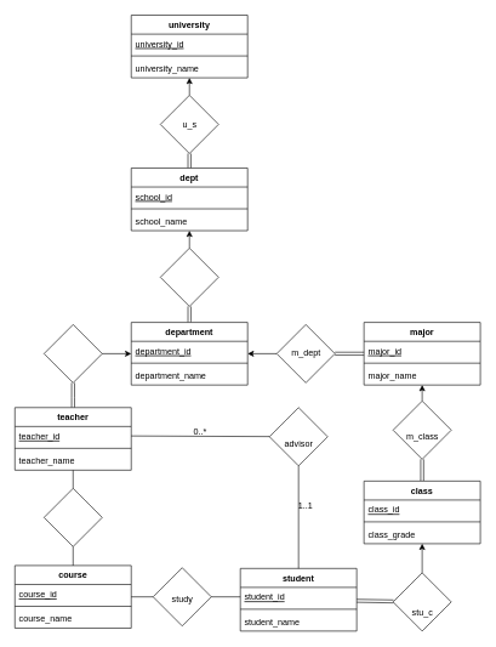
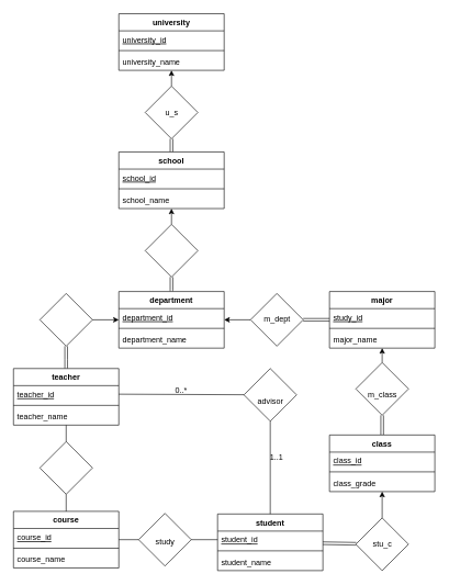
  <mxCell id="0" />
  <mxCell id="1" parent="0" />
  <mxCell id="2" value="university" style="swimlane;fontStyle=1;align=center;verticalAlign=top;childLayout=stackLayout;horizontal=1;startSize=26;horizontalStack=0;resizeParent=1;resizeParentMax=0;resizeLast=0;collapsible=1;marginBottom=0;strokeColor=default;" vertex="1" parent="1"><mxGeometry x="180" y="20" width="160" height="86" as="geometry"><mxRectangle x="320" y="120" width="40" height="26" as="alternateBounds" /></mxGeometry></mxCell>
  <mxCell id="3" value="university_id" style="text;strokeColor=none;fillColor=none;align=left;verticalAlign=top;spacingLeft=4;spacingRight=4;overflow=hidden;rotatable=0;points=[[0,0.5],[1,0.5]];portConstraint=eastwest;fontStyle=4" vertex="1" parent="2"><mxGeometry y="26" width="160" height="26" as="geometry" /></mxCell>
  <mxCell id="4" value="" style="line;strokeWidth=1;fillColor=none;align=left;verticalAlign=middle;spacingTop=-1;spacingLeft=3;spacingRight=3;rotatable=0;labelPosition=right;points=[];portConstraint=eastwest;" vertex="1" parent="2"><mxGeometry y="52" width="160" height="8" as="geometry" /></mxCell>
  <mxCell id="5" value="university_name" style="text;strokeColor=none;fillColor=none;align=left;verticalAlign=top;spacingLeft=4;spacingRight=4;overflow=hidden;rotatable=0;points=[[0,0.5],[1,0.5]];portConstraint=eastwest;" vertex="1" parent="2"><mxGeometry y="60" width="160" height="26" as="geometry" /></mxCell>
  <mxCell id="6" value="" style="edgeStyle=orthogonalEdgeStyle;rounded=0;orthogonalLoop=1;jettySize=auto;html=1;" edge="1" parent="1" source="7" target="5"><mxGeometry relative="1" as="geometry"><Array as="points"><mxPoint x="260" y="110" /><mxPoint x="260" y="110" /></Array></mxGeometry></mxCell>
  <mxCell id="7" value="" style="rhombus;whiteSpace=wrap;html=1;verticalAlign=top;fontStyle=1;startSize=26;" vertex="1" parent="1"><mxGeometry x="220" y="130" width="80" height="80" as="geometry" /></mxCell>
  <mxCell id="8" style="edgeStyle=orthogonalEdgeStyle;rounded=0;orthogonalLoop=1;jettySize=auto;html=1;exitX=0.5;exitY=1;exitDx=0;exitDy=0;" edge="1" parent="1" source="7" target="7"><mxGeometry relative="1" as="geometry" /></mxCell>
  <mxCell id="9" value="" style="edgeStyle=orthogonalEdgeStyle;shape=link;rounded=0;orthogonalLoop=1;jettySize=auto;html=1;" edge="1" parent="1" source="10" target="7"><mxGeometry relative="1" as="geometry" /></mxCell>
- <mxCell id="10" value="dept" style="swimlane;fontStyle=1;align=center;verticalAlign=top;childLayout=stackLayout;horizontal=1;startSize=26;horizontalStack=0;resizeParent=1;resizeParentMax=0;resizeLast=0;collapsible=1;marginBottom=0;strokeColor=default;" vertex="1" parent="1"><mxGeometry x="180" y="230" width="160" height="86" as="geometry"><mxRectangle x="350" y="330" width="100" height="26" as="alternateBounds" /></mxGeometry></mxCell>
+ <mxCell id="10" value="school" style="swimlane;fontStyle=1;align=center;verticalAlign=top;childLayout=stackLayout;horizontal=1;startSize=26;horizontalStack=0;resizeParent=1;resizeParentMax=0;resizeLast=0;collapsible=1;marginBottom=0;strokeColor=default;" vertex="1" parent="1"><mxGeometry x="180" y="230" width="160" height="86" as="geometry"><mxRectangle x="350" y="330" width="100" height="26" as="alternateBounds" /></mxGeometry></mxCell>
  <mxCell id="11" value="school_id" style="text;strokeColor=none;fillColor=none;align=left;verticalAlign=top;spacingLeft=4;spacingRight=4;overflow=hidden;rotatable=0;points=[[0,0.5],[1,0.5]];portConstraint=eastwest;fontStyle=4" vertex="1" parent="10"><mxGeometry y="26" width="160" height="26" as="geometry" /></mxCell>
  <mxCell id="12" value="" style="line;strokeWidth=1;fillColor=none;align=left;verticalAlign=middle;spacingTop=-1;spacingLeft=3;spacingRight=3;rotatable=0;labelPosition=right;points=[];portConstraint=eastwest;" vertex="1" parent="10"><mxGeometry y="52" width="160" height="8" as="geometry" /></mxCell>
  <mxCell id="13" value="school_name" style="text;strokeColor=none;fillColor=none;align=left;verticalAlign=top;spacingLeft=4;spacingRight=4;overflow=hidden;rotatable=0;points=[[0,0.5],[1,0.5]];portConstraint=eastwest;" vertex="1" parent="10"><mxGeometry y="60" width="160" height="26" as="geometry" /></mxCell>
  <mxCell id="14" value="" style="edgeStyle=orthogonalEdgeStyle;rounded=0;orthogonalLoop=1;jettySize=auto;html=1;" edge="1" parent="1" source="15" target="13"><mxGeometry relative="1" as="geometry"><Array as="points"><mxPoint x="260" y="320" /><mxPoint x="260" y="320" /></Array></mxGeometry></mxCell>
  <mxCell id="15" value="" style="rhombus;whiteSpace=wrap;html=1;verticalAlign=top;fontStyle=1;startSize=26;" vertex="1" parent="1"><mxGeometry x="220" y="340" width="80" height="80" as="geometry" /></mxCell>
  <mxCell id="16" value="" style="edgeStyle=orthogonalEdgeStyle;shape=link;rounded=0;orthogonalLoop=1;jettySize=auto;html=1;" edge="1" parent="1" source="17" target="15"><mxGeometry relative="1" as="geometry" /></mxCell>
  <mxCell id="17" value="department" style="swimlane;fontStyle=1;align=center;verticalAlign=top;childLayout=stackLayout;horizontal=1;startSize=26;horizontalStack=0;resizeParent=1;resizeParentMax=0;resizeLast=0;collapsible=1;marginBottom=0;strokeColor=default;" vertex="1" parent="1"><mxGeometry x="180" y="442" width="160" height="86" as="geometry"><mxRectangle x="320" y="542" width="100" height="26" as="alternateBounds" /></mxGeometry></mxCell>
  <mxCell id="18" value="department_id" style="text;strokeColor=none;fillColor=none;align=left;verticalAlign=top;spacingLeft=4;spacingRight=4;overflow=hidden;rotatable=0;points=[[0,0.5],[1,0.5]];portConstraint=eastwest;fontStyle=4" vertex="1" parent="17"><mxGeometry y="26" width="160" height="26" as="geometry" /></mxCell>
  <mxCell id="19" value="" style="line;strokeWidth=1;fillColor=none;align=left;verticalAlign=middle;spacingTop=-1;spacingLeft=3;spacingRight=3;rotatable=0;labelPosition=right;points=[];portConstraint=eastwest;" vertex="1" parent="17"><mxGeometry y="52" width="160" height="8" as="geometry" /></mxCell>
  <mxCell id="20" value="department_name" style="text;strokeColor=none;fillColor=none;align=left;verticalAlign=top;spacingLeft=4;spacingRight=4;overflow=hidden;rotatable=0;points=[[0,0.5],[1,0.5]];portConstraint=eastwest;" vertex="1" parent="17"><mxGeometry y="60" width="160" height="26" as="geometry" /></mxCell>
  <mxCell id="21" value="" style="edgeStyle=orthogonalEdgeStyle;rounded=0;orthogonalLoop=1;jettySize=auto;html=1;entryX=0;entryY=0.5;entryDx=0;entryDy=0;" edge="1" parent="1" source="55" target="17"><mxGeometry relative="1" as="geometry" /></mxCell>
  <mxCell id="22" value="" style="edgeStyle=orthogonalEdgeStyle;rounded=0;orthogonalLoop=1;jettySize=auto;html=1;entryX=1;entryY=0.5;entryDx=0;entryDy=0;" edge="1" parent="1" source="23" target="17"><mxGeometry relative="1" as="geometry" /></mxCell>
  <mxCell id="23" value="" style="rhombus;whiteSpace=wrap;html=1;verticalAlign=top;fontStyle=1;startSize=26;" vertex="1" parent="1"><mxGeometry x="380" y="445" width="80" height="80" as="geometry" /></mxCell>
  <mxCell id="24" value="" style="edgeStyle=orthogonalEdgeStyle;shape=link;rounded=0;orthogonalLoop=1;jettySize=auto;html=1;" edge="1" parent="1" source="25" target="23"><mxGeometry relative="1" as="geometry" /></mxCell>
  <mxCell id="25" value="major" style="swimlane;fontStyle=1;align=center;verticalAlign=top;childLayout=stackLayout;horizontal=1;startSize=26;horizontalStack=0;resizeParent=1;resizeParentMax=0;resizeLast=0;collapsible=1;marginBottom=0;strokeColor=default;" vertex="1" parent="1"><mxGeometry x="500" y="442" width="160" height="86" as="geometry" /></mxCell>
- <mxCell id="26" value="major_id" style="text;strokeColor=none;fillColor=none;align=left;verticalAlign=top;spacingLeft=4;spacingRight=4;overflow=hidden;rotatable=0;points=[[0,0.5],[1,0.5]];portConstraint=eastwest;fontStyle=4" vertex="1" parent="25"><mxGeometry y="26" width="160" height="26" as="geometry" /></mxCell>
+ <mxCell id="26" value="study_id" style="text;strokeColor=none;fillColor=none;align=left;verticalAlign=top;spacingLeft=4;spacingRight=4;overflow=hidden;rotatable=0;points=[[0,0.5],[1,0.5]];portConstraint=eastwest;fontStyle=4" vertex="1" parent="25"><mxGeometry y="26" width="160" height="26" as="geometry" /></mxCell>
  <mxCell id="27" value="" style="line;strokeWidth=1;fillColor=none;align=left;verticalAlign=middle;spacingTop=-1;spacingLeft=3;spacingRight=3;rotatable=0;labelPosition=right;points=[];portConstraint=eastwest;" vertex="1" parent="25"><mxGeometry y="52" width="160" height="8" as="geometry" /></mxCell>
  <mxCell id="28" value="major_name" style="text;strokeColor=none;fillColor=none;align=left;verticalAlign=top;spacingLeft=4;spacingRight=4;overflow=hidden;rotatable=0;points=[[0,0.5],[1,0.5]];portConstraint=eastwest;" vertex="1" parent="25"><mxGeometry y="60" width="160" height="26" as="geometry" /></mxCell>
  <mxCell id="29" value="" style="edgeStyle=orthogonalEdgeStyle;shape=link;rounded=0;orthogonalLoop=1;jettySize=auto;html=1;" edge="1" parent="1" source="30" target="55"><mxGeometry relative="1" as="geometry" /></mxCell>
  <mxCell id="30" value="teacher" style="swimlane;fontStyle=1;align=center;verticalAlign=top;childLayout=stackLayout;horizontal=1;startSize=26;horizontalStack=0;resizeParent=1;resizeParentMax=0;resizeLast=0;collapsible=1;marginBottom=0;strokeColor=default;" vertex="1" parent="1"><mxGeometry x="20" y="559" width="160" height="86" as="geometry" /></mxCell>
  <mxCell id="31" value="teacher_id" style="text;strokeColor=none;fillColor=none;align=left;verticalAlign=top;spacingLeft=4;spacingRight=4;overflow=hidden;rotatable=0;points=[[0,0.5],[1,0.5]];portConstraint=eastwest;fontStyle=4" vertex="1" parent="30"><mxGeometry y="26" width="160" height="26" as="geometry" /></mxCell>
  <mxCell id="32" value="" style="line;strokeWidth=1;fillColor=none;align=left;verticalAlign=middle;spacingTop=-1;spacingLeft=3;spacingRight=3;rotatable=0;labelPosition=right;points=[];portConstraint=eastwest;" vertex="1" parent="30"><mxGeometry y="52" width="160" height="8" as="geometry" /></mxCell>
  <mxCell id="33" value="teacher_name" style="text;strokeColor=none;fillColor=none;align=left;verticalAlign=top;spacingLeft=4;spacingRight=4;overflow=hidden;rotatable=0;points=[[0,0.5],[1,0.5]];portConstraint=eastwest;" vertex="1" parent="30"><mxGeometry y="60" width="160" height="26" as="geometry" /></mxCell>
  <mxCell id="34" value="" style="rhombus;whiteSpace=wrap;html=1;verticalAlign=top;fontStyle=1;startSize=26;" vertex="1" parent="1"><mxGeometry x="60" y="670" width="80" height="80" as="geometry" /></mxCell>
  <mxCell id="35" value="course" style="swimlane;fontStyle=1;align=center;verticalAlign=top;childLayout=stackLayout;horizontal=1;startSize=26;horizontalStack=0;resizeParent=1;resizeParentMax=0;resizeLast=0;collapsible=1;marginBottom=0;strokeColor=default;" vertex="1" parent="1"><mxGeometry x="20" y="776" width="160" height="86" as="geometry"><mxRectangle x="130" y="890" width="100" height="26" as="alternateBounds" /></mxGeometry></mxCell>
  <mxCell id="36" value="course_id" style="text;strokeColor=none;fillColor=none;align=left;verticalAlign=top;spacingLeft=4;spacingRight=4;overflow=hidden;rotatable=0;points=[[0,0.5],[1,0.5]];portConstraint=eastwest;fontStyle=4" vertex="1" parent="35"><mxGeometry y="26" width="160" height="26" as="geometry" /></mxCell>
  <mxCell id="37" value="" style="line;strokeWidth=1;fillColor=none;align=left;verticalAlign=middle;spacingTop=-1;spacingLeft=3;spacingRight=3;rotatable=0;labelPosition=right;points=[];portConstraint=eastwest;" vertex="1" parent="35"><mxGeometry y="52" width="160" height="8" as="geometry" /></mxCell>
  <mxCell id="38" value="course_name" style="text;strokeColor=none;fillColor=none;align=left;verticalAlign=top;spacingLeft=4;spacingRight=4;overflow=hidden;rotatable=0;points=[[0,0.5],[1,0.5]];portConstraint=eastwest;" vertex="1" parent="35"><mxGeometry y="60" width="160" height="26" as="geometry" /></mxCell>
  <mxCell id="39" value="" style="rhombus;whiteSpace=wrap;html=1;verticalAlign=top;fontStyle=1;startSize=26;" vertex="1" parent="1"><mxGeometry x="210" y="779" width="80" height="80" as="geometry" /></mxCell>
  <mxCell id="40" value="" style="edgeStyle=none;shape=link;rounded=0;orthogonalLoop=1;jettySize=auto;html=1;" edge="1" parent="1" source="41" target="46"><mxGeometry relative="1" as="geometry" /></mxCell>
  <mxCell id="41" value="student" style="swimlane;fontStyle=1;align=center;verticalAlign=top;childLayout=stackLayout;horizontal=1;startSize=26;horizontalStack=0;resizeParent=1;resizeParentMax=0;resizeLast=0;collapsible=1;marginBottom=0;strokeColor=default;" vertex="1" parent="1"><mxGeometry x="330" y="780" width="160" height="86" as="geometry" /></mxCell>
  <mxCell id="42" value="student_id" style="text;strokeColor=none;fillColor=none;align=left;verticalAlign=top;spacingLeft=4;spacingRight=4;overflow=hidden;rotatable=0;points=[[0,0.5],[1,0.5]];portConstraint=eastwest;fontStyle=4" vertex="1" parent="41"><mxGeometry y="26" width="160" height="26" as="geometry" /></mxCell>
  <mxCell id="43" value="" style="line;strokeWidth=1;fillColor=none;align=left;verticalAlign=middle;spacingTop=-1;spacingLeft=3;spacingRight=3;rotatable=0;labelPosition=right;points=[];portConstraint=eastwest;" vertex="1" parent="41"><mxGeometry y="52" width="160" height="8" as="geometry" /></mxCell>
  <mxCell id="44" value="student_name" style="text;strokeColor=none;fillColor=none;align=left;verticalAlign=top;spacingLeft=4;spacingRight=4;overflow=hidden;rotatable=0;points=[[0,0.5],[1,0.5]];portConstraint=eastwest;" vertex="1" parent="41"><mxGeometry y="60" width="160" height="26" as="geometry" /></mxCell>
  <mxCell id="45" value="" style="edgeStyle=none;rounded=0;orthogonalLoop=1;jettySize=auto;html=1;" edge="1" parent="1" source="46" target="53"><mxGeometry relative="1" as="geometry" /></mxCell>
  <mxCell id="46" value="" style="rhombus;whiteSpace=wrap;html=1;verticalAlign=top;fontStyle=1;startSize=26;" vertex="1" parent="1"><mxGeometry x="540" y="786" width="80" height="80" as="geometry" /></mxCell>
  <mxCell id="47" value="" style="edgeStyle=none;rounded=0;orthogonalLoop=1;jettySize=auto;html=1;" edge="1" parent="1" source="48" target="28"><mxGeometry relative="1" as="geometry" /></mxCell>
  <mxCell id="48" value="" style="rhombus;whiteSpace=wrap;html=1;verticalAlign=top;fontStyle=1;startSize=26;" vertex="1" parent="1"><mxGeometry x="540" y="550" width="80" height="80" as="geometry" /></mxCell>
  <mxCell id="49" value="" style="edgeStyle=none;shape=link;rounded=0;orthogonalLoop=1;jettySize=auto;html=1;" edge="1" parent="1" source="50" target="48"><mxGeometry relative="1" as="geometry" /></mxCell>
  <mxCell id="50" value="class" style="swimlane;fontStyle=1;align=center;verticalAlign=top;childLayout=stackLayout;horizontal=1;startSize=26;horizontalStack=0;resizeParent=1;resizeParentMax=0;resizeLast=0;collapsible=1;marginBottom=0;strokeColor=default;" vertex="1" parent="1"><mxGeometry x="500" y="660" width="160" height="86" as="geometry" /></mxCell>
  <mxCell id="51" value="class_id" style="text;strokeColor=none;fillColor=none;align=left;verticalAlign=top;spacingLeft=4;spacingRight=4;overflow=hidden;rotatable=0;points=[[0,0.5],[1,0.5]];portConstraint=eastwest;fontStyle=4" vertex="1" parent="50"><mxGeometry y="26" width="160" height="26" as="geometry" /></mxCell>
  <mxCell id="52" value="" style="line;strokeWidth=1;fillColor=none;align=left;verticalAlign=middle;spacingTop=-1;spacingLeft=3;spacingRight=3;rotatable=0;labelPosition=right;points=[];portConstraint=eastwest;" vertex="1" parent="50"><mxGeometry y="52" width="160" height="8" as="geometry" /></mxCell>
  <mxCell id="53" value="class_grade" style="text;strokeColor=none;fillColor=none;align=left;verticalAlign=top;spacingLeft=4;spacingRight=4;overflow=hidden;rotatable=0;points=[[0,0.5],[1,0.5]];portConstraint=eastwest;" vertex="1" parent="50"><mxGeometry y="60" width="160" height="26" as="geometry" /></mxCell>
  <mxCell id="54" value="" style="rhombus;whiteSpace=wrap;html=1;verticalAlign=top;fontStyle=1;startSize=26;" vertex="1" parent="1"><mxGeometry x="370" y="559" width="80" height="80" as="geometry" /></mxCell>
  <mxCell id="55" value="" style="rhombus;whiteSpace=wrap;html=1;verticalAlign=top;fontStyle=1;startSize=26;" vertex="1" parent="1"><mxGeometry x="60" y="445" width="80" height="80" as="geometry" /></mxCell>
  <mxCell id="56" value="m_dept" style="text;html=1;resizable=0;autosize=1;align=center;verticalAlign=middle;points=[];fillColor=none;strokeColor=none;rounded=0;" vertex="1" parent="1"><mxGeometry x="390" y="475" width="60" height="20" as="geometry" /></mxCell>
  <mxCell id="57" value="advisor" style="text;html=1;resizable=0;autosize=1;align=center;verticalAlign=middle;points=[];fillColor=none;strokeColor=none;rounded=0;" vertex="1" parent="1"><mxGeometry x="385" y="599" width="50" height="20" as="geometry" /></mxCell>
  <mxCell id="58" value="u_s" style="text;html=1;resizable=0;autosize=1;align=center;verticalAlign=middle;points=[];fillColor=none;strokeColor=none;rounded=0;" vertex="1" parent="1"><mxGeometry x="240" y="160" width="40" height="20" as="geometry" /></mxCell>
  <mxCell id="59" value="study" style="text;html=1;resizable=0;autosize=1;align=center;verticalAlign=middle;points=[];fillColor=none;strokeColor=none;rounded=0;" vertex="1" parent="1"><mxGeometry x="230" y="813" width="40" height="20" as="geometry" /></mxCell>
- <mxCell id="60" value="stu_c" style="text;html=1;resizable=0;autosize=1;align=center;verticalAlign=middle;points=[];fillColor=none;strokeColor=none;rounded=0;" vertex="1" parent="1"><mxGeometry x="560" y="831" width="40" height="20" as="geometry" /></mxCell>
+ <mxCell id="60" value="stu_c" style="text;html=1;resizable=0;autosize=1;align=center;verticalAlign=middle;points=[];fillColor=none;strokeColor=none;rounded=0;" vertex="1" parent="1"><mxGeometry x="560" y="816" width="40" height="20" as="geometry" /></mxCell>
  <mxCell id="61" value="m_class" style="text;html=1;resizable=0;autosize=1;align=center;verticalAlign=middle;points=[];fillColor=none;strokeColor=none;rounded=0;" vertex="1" parent="1"><mxGeometry x="550" y="590" width="60" height="20" as="geometry" /></mxCell>
  <mxCell id="62" value="" style="endArrow=none;html=1;rounded=0;exitX=1;exitY=0.5;exitDx=0;exitDy=0;" edge="1" parent="1" source="31" target="54"><mxGeometry relative="1" as="geometry"><mxPoint x="200" y="650" as="sourcePoint" /><mxPoint x="360" y="650" as="targetPoint" /></mxGeometry></mxCell>
  <mxCell id="63" value="0..*" style="resizable=0;html=1;align=right;verticalAlign=bottom;strokeColor=#000000;" connectable="0" vertex="1" parent="62"><mxGeometry x="1" relative="1" as="geometry"><mxPoint x="-86" y="1" as="offset" /></mxGeometry></mxCell>
  <mxCell id="64" value="" style="endArrow=none;html=1;rounded=0;exitX=0.5;exitY=0;exitDx=0;exitDy=0;entryX=0.5;entryY=1;entryDx=0;entryDy=0;" edge="1" parent="1" source="41" target="54"><mxGeometry relative="1" as="geometry"><mxPoint x="200" y="650" as="sourcePoint" /><mxPoint x="360" y="650" as="targetPoint" /></mxGeometry></mxCell>
  <mxCell id="65" value="1..1" style="resizable=0;html=1;align=right;verticalAlign=bottom;strokeColor=#000000;" connectable="0" vertex="1" parent="64"><mxGeometry x="1" relative="1" as="geometry"><mxPoint x="20" y="64" as="offset" /></mxGeometry></mxCell>
  <mxCell id="66" value="" style="endArrow=none;html=1;rounded=0;entryX=0.5;entryY=0;entryDx=0;entryDy=0;" edge="1" parent="1" source="30" target="34"><mxGeometry relative="1" as="geometry"><mxPoint x="200" y="650" as="sourcePoint" /><mxPoint x="360" y="650" as="targetPoint" /></mxGeometry></mxCell>
  <mxCell id="67" value="" style="endArrow=none;html=1;rounded=0;exitX=0.5;exitY=1;exitDx=0;exitDy=0;entryX=0.5;entryY=0;entryDx=0;entryDy=0;" edge="1" parent="1" source="34" target="35"><mxGeometry relative="1" as="geometry"><mxPoint x="194" y="702.47" as="sourcePoint" /><mxPoint x="354" y="702.47" as="targetPoint" /></mxGeometry></mxCell>
  <mxCell id="68" value="" style="endArrow=none;html=1;rounded=0;entryX=0;entryY=0.5;entryDx=0;entryDy=0;" edge="1" parent="1" target="39"><mxGeometry relative="1" as="geometry"><mxPoint x="180" y="819" as="sourcePoint" /><mxPoint x="360" y="650" as="targetPoint" /></mxGeometry></mxCell>
  <mxCell id="69" value="" style="endArrow=none;html=1;rounded=0;entryX=1;entryY=0.5;entryDx=0;entryDy=0;exitX=0;exitY=0.5;exitDx=0;exitDy=0;" edge="1" parent="1" source="42" target="39"><mxGeometry relative="1" as="geometry"><mxPoint x="320" y="823" as="sourcePoint" /><mxPoint x="360" y="650" as="targetPoint" /></mxGeometry></mxCell>
